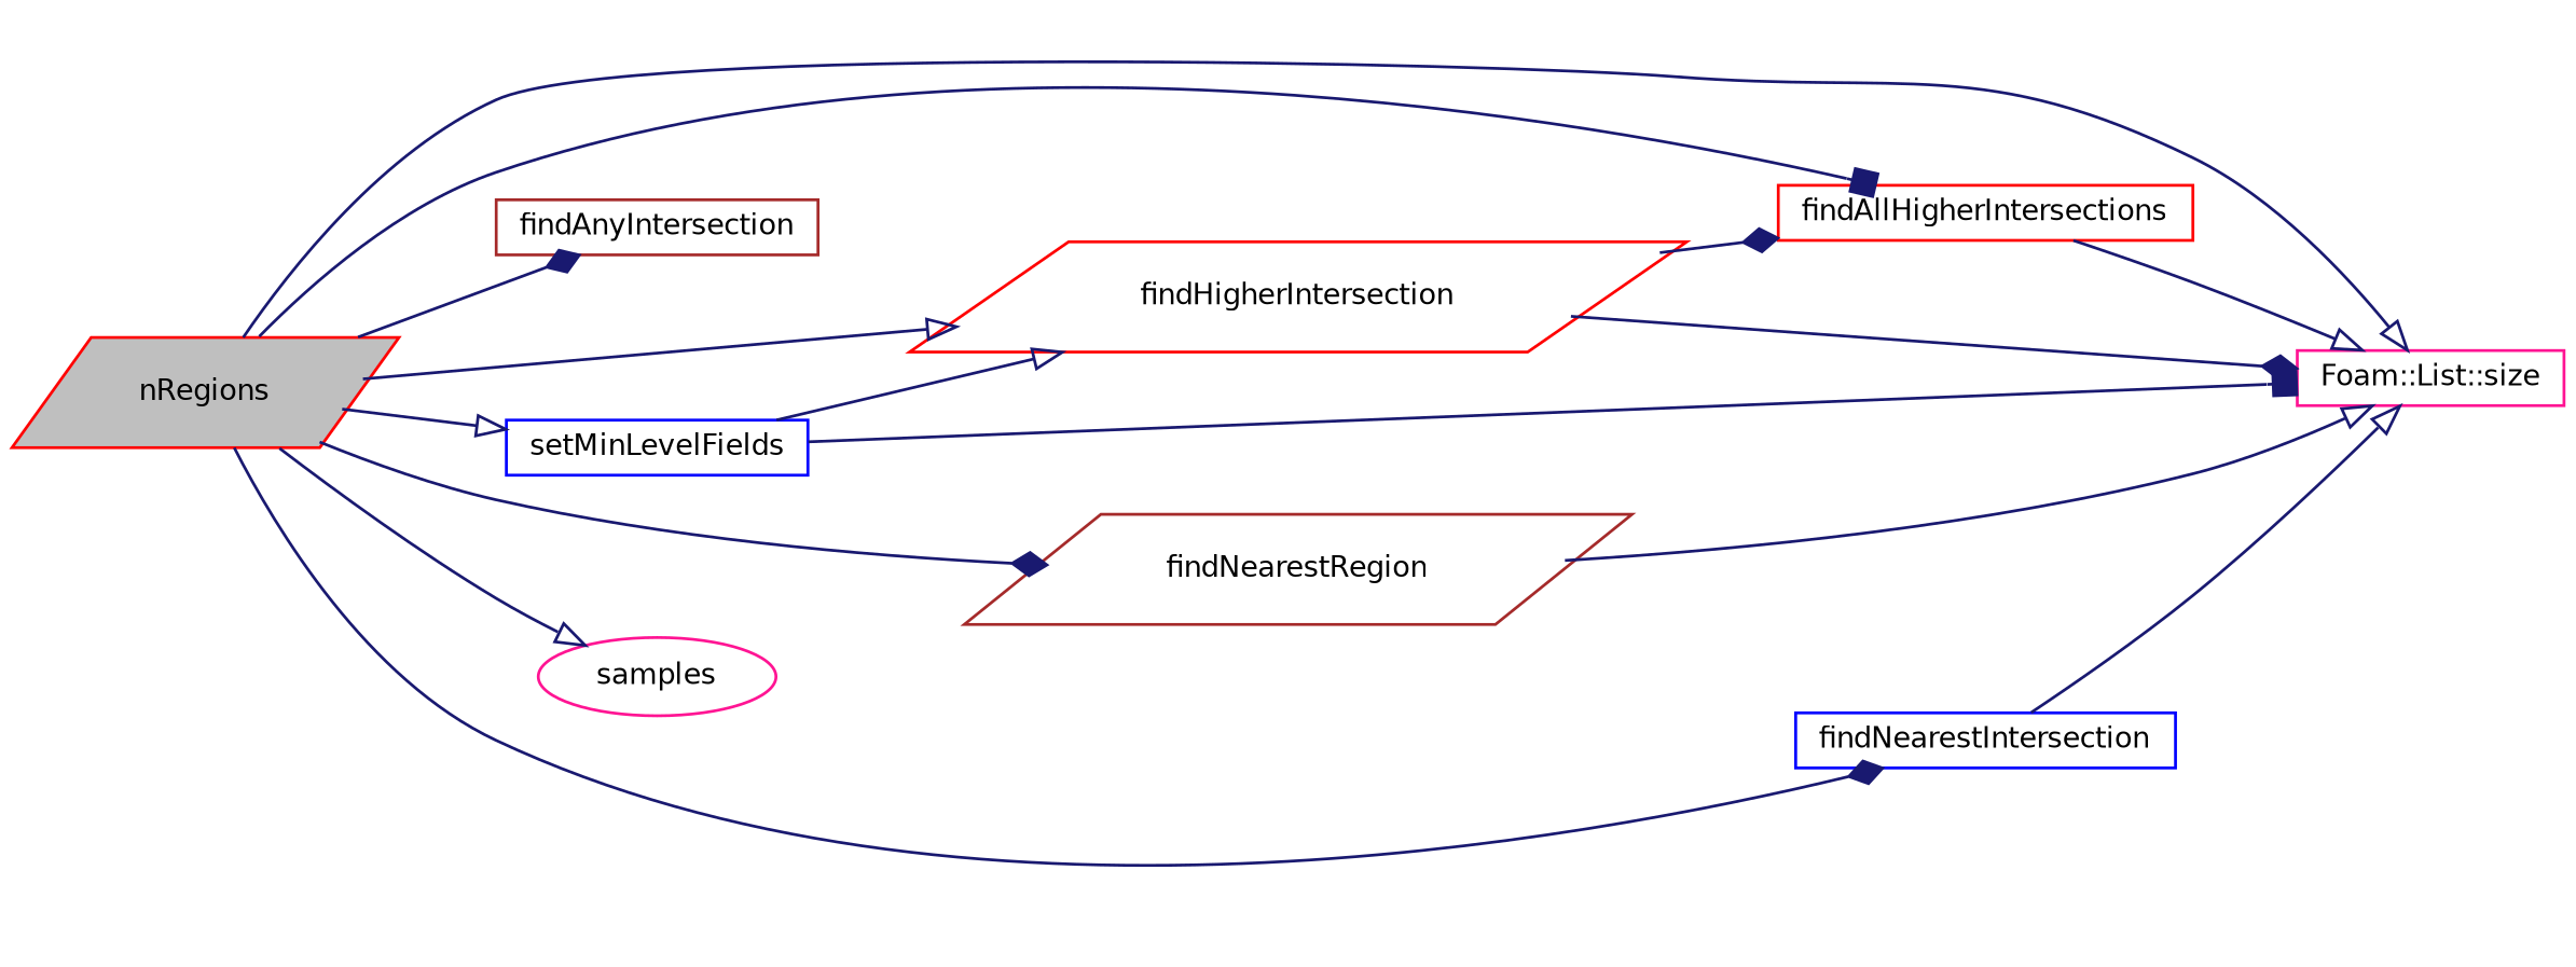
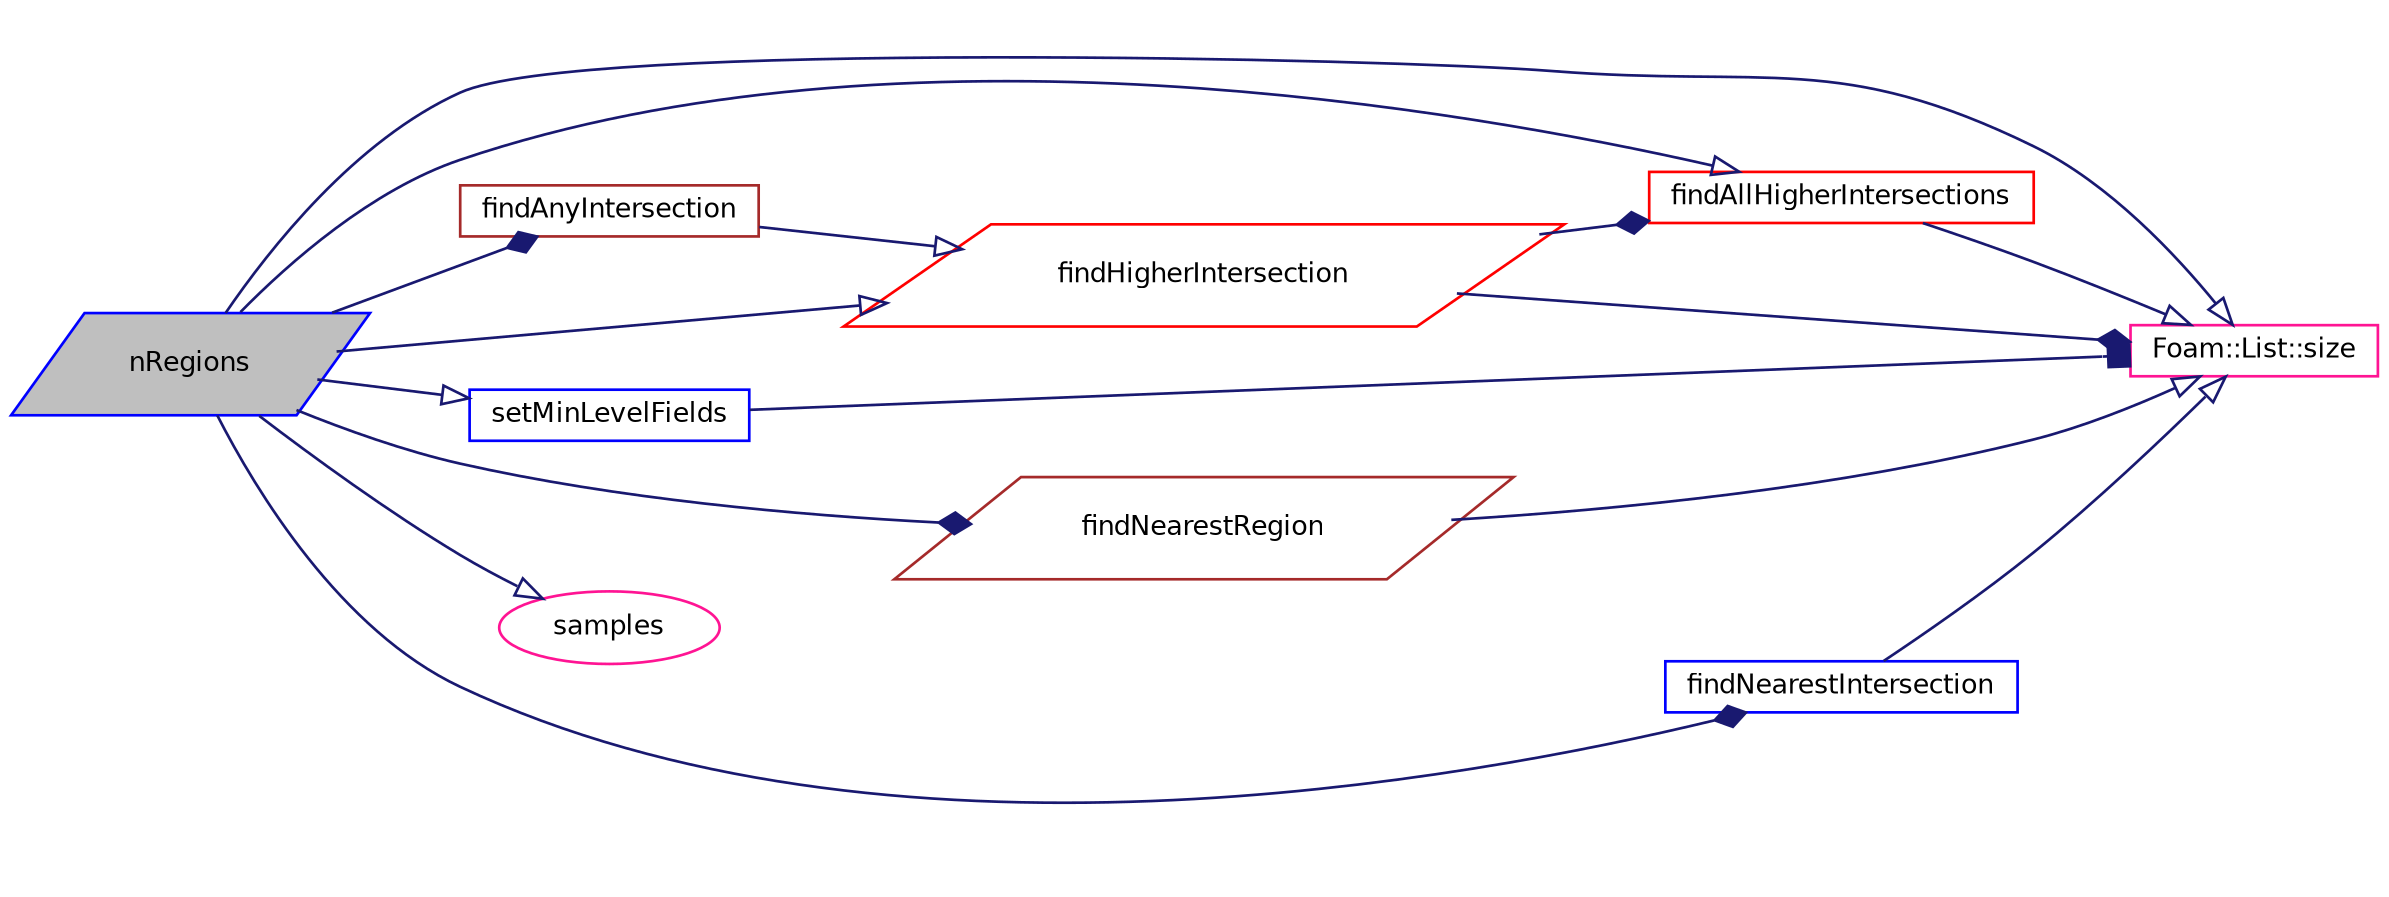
  digraph {
    rankdir=LR
    node [color=red fontname=Helvetica fontsize=10 shape=box]
    edge [arrowhead=onormal color=midnightblue fontname=Helvetica fontsize=10 labelfontname=Helvetica labelfontsize=10 style=solid]
-   n1 [fillcolor=grey75 fontcolor=black height=0.2 label=nRegions shape=parallelogram style=filled width=0.4]
+   n1 [color=blue fillcolor=grey75 fontcolor=black height=0.2 label=nRegions shape=parallelogram style=filled width=0.4]
    n2 [height=0.2 label=findAllHigherIntersections width=0.4]
    n3 [color=deeppink height=0.2 label="Foam::List::size" width=0.4]
    n4 [color=brown height=0.2 label=findAnyIntersection width=0.4]
    n5 [color=brown height=0.2 label=findNearestRegion shape=parallelogram width=0.4]
    n6 [height=0.2 label=findHigherIntersection shape=parallelogram width=0.4]
    n7 [color=blue height=0.2 label=findNearestIntersection width=0.4]
    n8 [color=deeppink height=0.2 label=samples shape=ellipse width=0.4]
    n9 [color=blue height=0.2 label=setMinLevelFields width=0.4]
-   n1 -> n2 [arrowhead=box]
+   n1 -> n2
    n1 -> n3
    n1 -> n4 [arrowhead=diamond]
    n1 -> n5 [arrowhead=diamond]
    n1 -> n6
    n1 -> n7 [arrowhead=diamond]
    n1 -> n8
    n1 -> n9
    n2 -> n3
    n5 -> n3
    n6 -> n2 [arrowhead=diamond]
    n6 -> n3 [arrowhead=diamond]
    n7 -> n3
    n9 -> n3 [arrowhead=box]
-   n9 -> n6
+   n4 -> n6
  }
